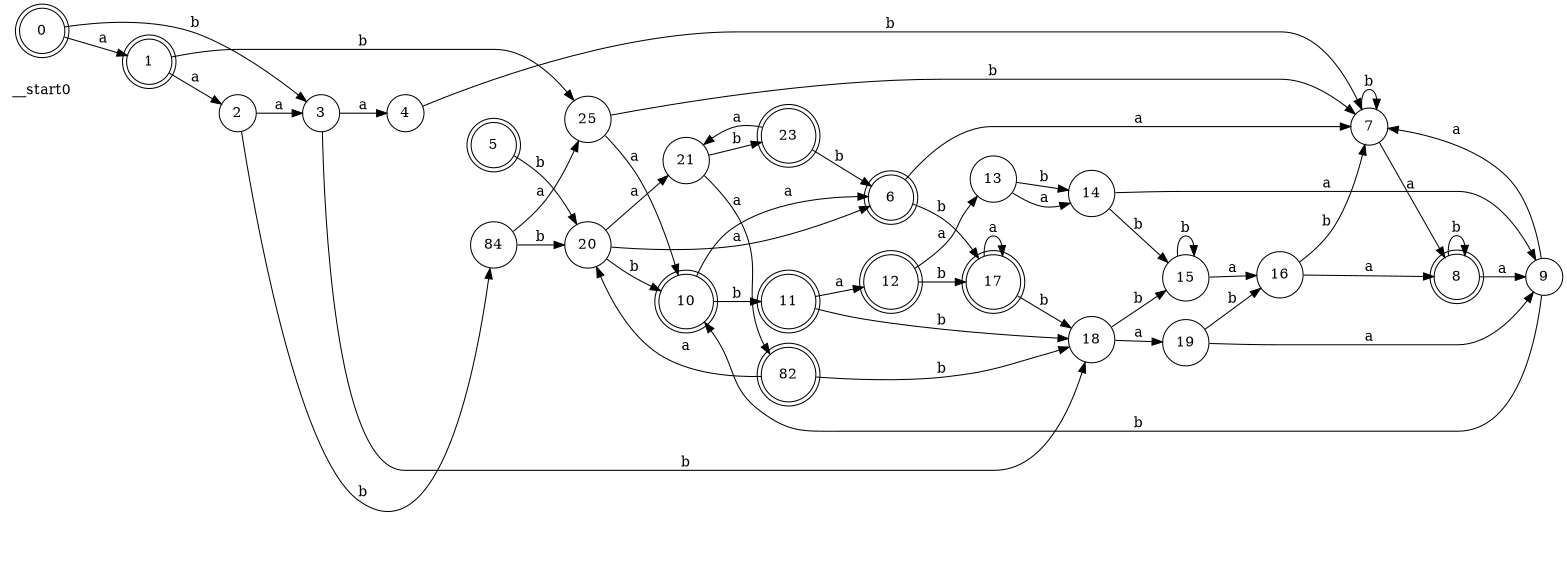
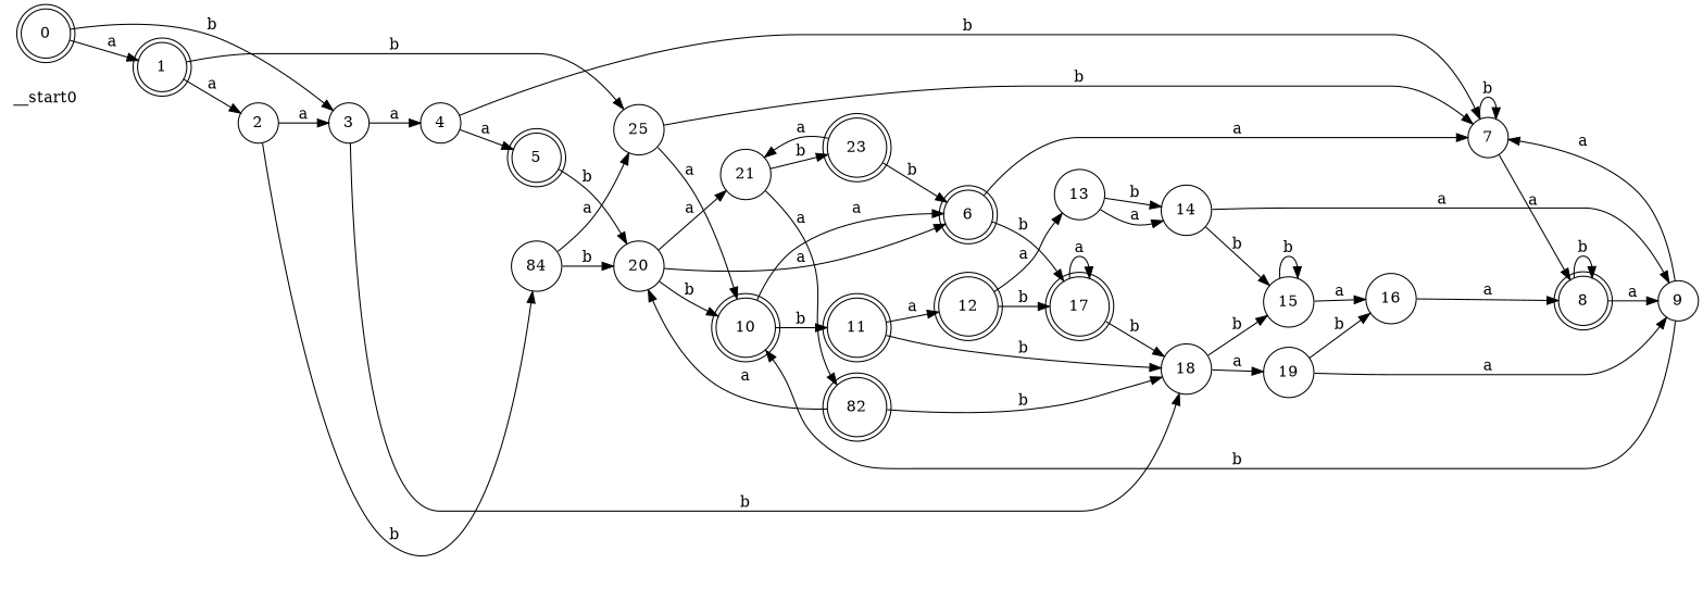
  digraph {
    rankdir=LR
    node [shape=circle color=black fillcolor=white style=filled]
    __start0 [shape=none color="" fillcolor="" style=""]
    n2 [label=0 shape=doublecircle style="rounded,filled"]
    n3 [label=1 shape=doublecircle style="rounded,filled"]
    n4 [label=3]
    n5 [label=2]
    n6 [label=25]
    n7 [label=5 shape=doublecircle style="rounded,filled"]
    n8 [label=20]
    n9 [label=84]
    n10 [label=7]
    n11 [label=10 shape=doublecircle style="rounded,filled"]
    n12 [label=4]
    n13 [label=18]
    n14 [label=15]
    n15 [label=19]
    n16 [label=8 shape=doublecircle style="rounded,filled"]
    n17 [label=6 shape=doublecircle style="rounded,filled"]
    n18 [label=17 shape=doublecircle style="rounded,filled"]
    n19 [label=21]
    n20 [label=9]
    n21 [label=11 shape=doublecircle style="rounded,filled"]
    n22 [label=12 shape=doublecircle style="rounded,filled"]
    n23 [label=13]
    n24 [label=14]
    n25 [label=16]
    n26 [label=82 shape=doublecircle style="rounded,filled"]
    n27 [label=23 shape=doublecircle style="rounded,filled"]
    n2 -> n3 [label=a]
    n2 -> n4 [label=b]
    n3 -> n5 [label=a]
    n3 -> n6 [label=b]
    n4 -> n12 [label=a]
    n4 -> n13 [label=b]
    n5 -> n4 [label=a]
    n5 -> n9 [label=b]
    n6 -> n10 [label=b]
    n6 -> n11 [label=a]
    n7 -> n8 [label=b]
    n8 -> n11 [label=b]
    n8 -> n17 [label=a]
    n8 -> n19 [label=a]
    n9 -> n6 [label=a]
    n9 -> n8 [label=b]
    n10 -> n10 [label=b]
    n10 -> n16 [label=a]
    n11 -> n17 [label=a]
    n11 -> n21 [label=b]
+   n12 -> n7 [label=a]
    n12 -> n10 [label=b]
    n13 -> n14 [label=b]
    n13 -> n15 [label=a]
    n14 -> n14 [label=b]
    n14 -> n25 [label=a]
    n15 -> n20 [label=a]
    n15 -> n25 [label=b]
    n16 -> n16 [label=b]
    n16 -> n20 [label=a]
    n17 -> n10 [label=a]
    n17 -> n18 [label=b]
    n18 -> n13 [label=b]
    n18 -> n18 [label=a]
    n19 -> n26 [label=a]
    n19 -> n27 [label=b]
    n20 -> n10 [label=a]
    n20 -> n11 [label=b]
    n21 -> n13 [label=b]
    n21 -> n22 [label=a]
    n22 -> n18 [label=b]
    n22 -> n23 [label=a]
    n23 -> n24 [label=a]
    n23 -> n24 [label=b]
    n24 -> n14 [label=b]
    n24 -> n20 [label=a]
-   n25 -> n10 [label=b]
    n25 -> n16 [label=a]
    n26 -> n8 [label=a]
    n26 -> n13 [label=b]
    n27 -> n17 [label=b]
    n27 -> n19 [label=a]
  }
